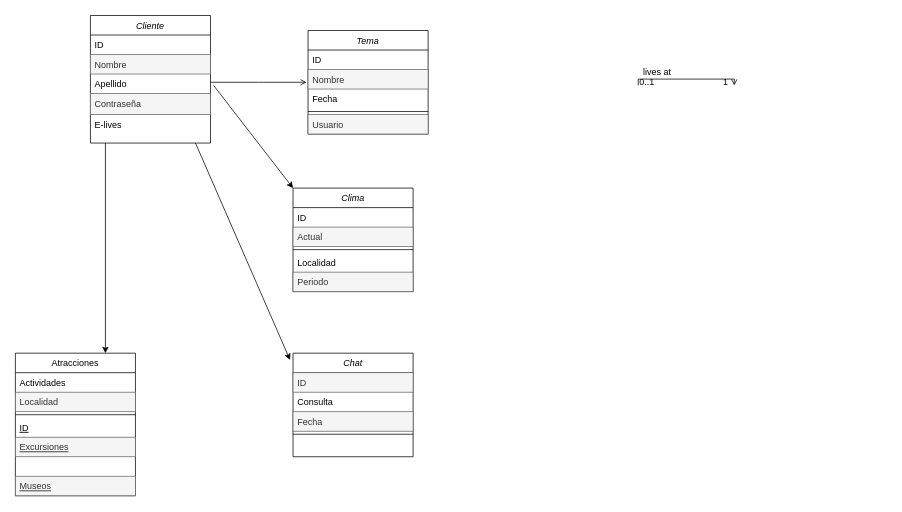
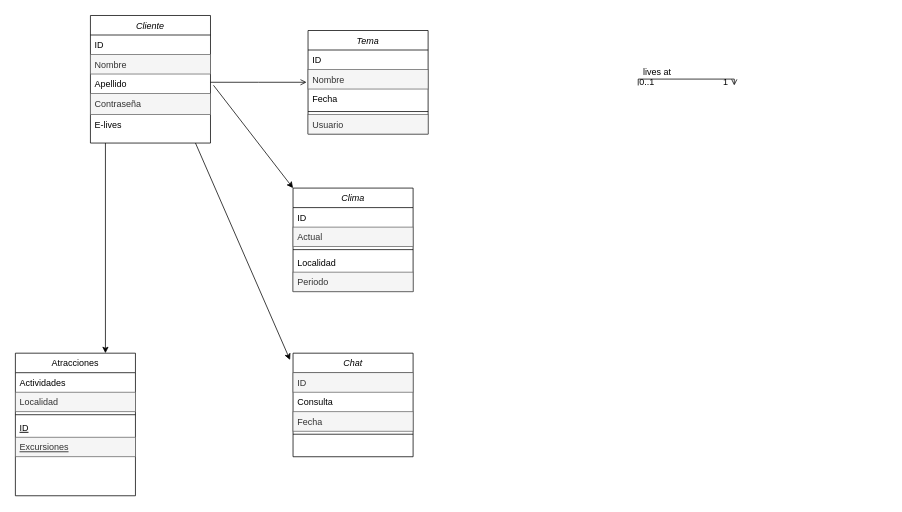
  <mxCell id="0" />
  <mxCell id="1" parent="0" />
  <mxCell id="2" value="Cliente" style="swimlane;fontStyle=2;align=center;verticalAlign=top;childLayout=stackLayout;horizontal=1;startSize=26;horizontalStack=0;resizeParent=1;resizeLast=0;collapsible=1;marginBottom=0;rounded=0;shadow=0;strokeWidth=1;direction=east;" parent="1" vertex="1"><mxGeometry x="120" y="20" width="160" height="170" as="geometry"><mxRectangle x="220" y="100" width="160" height="26" as="alternateBounds" /></mxGeometry></mxCell>
  <mxCell id="3" value="ID" style="text;align=left;verticalAlign=top;spacingLeft=4;spacingRight=4;overflow=hidden;rotatable=0;points=[[0,0.5],[1,0.5]];portConstraint=eastwest;" vertex="1" parent="2"><mxGeometry y="26" width="160" height="26" as="geometry" /></mxCell>
  <mxCell id="4" value="Nombre" style="text;align=left;verticalAlign=top;spacingLeft=4;spacingRight=4;overflow=hidden;rotatable=0;points=[[0,0.5],[1,0.5]];portConstraint=eastwest;rounded=0;shadow=0;html=0;fillColor=#f5f5f5;strokeColor=#666666;fontColor=#333333;" vertex="1" parent="2"><mxGeometry y="52" width="160" height="26" as="geometry" /></mxCell>
  <mxCell id="5" value="Apellido" style="text;align=left;verticalAlign=top;spacingLeft=4;spacingRight=4;overflow=hidden;rotatable=0;points=[[0,0.5],[1,0.5]];portConstraint=eastwest;rounded=0;shadow=0;html=0;" vertex="1" parent="2"><mxGeometry y="78" width="160" height="26" as="geometry" /></mxCell>
  <mxCell id="6" value="Contraseña" style="text;align=left;verticalAlign=top;spacingLeft=4;spacingRight=4;overflow=hidden;rotatable=0;points=[[0,0.5],[1,0.5]];portConstraint=eastwest;rounded=0;shadow=0;html=0;fillColor=#f5f5f5;strokeColor=#666666;fontColor=#333333;" vertex="1" parent="2"><mxGeometry y="104" width="160" height="28" as="geometry" /></mxCell>
  <mxCell id="7" value="E-lives" style="text;align=left;verticalAlign=top;spacingLeft=4;spacingRight=4;overflow=hidden;rotatable=0;points=[[0,0.5],[1,0.5]];portConstraint=eastwest;rounded=0;shadow=0;html=0;" vertex="1" parent="2"><mxGeometry y="132" width="160" height="26" as="geometry" /></mxCell>
  <mxCell id="8" value="Atracciones" style="swimlane;fontStyle=0;align=center;verticalAlign=top;childLayout=stackLayout;horizontal=1;startSize=26;horizontalStack=0;resizeParent=1;resizeLast=0;collapsible=1;marginBottom=0;rounded=0;shadow=0;strokeWidth=1;" parent="1" vertex="1"><mxGeometry x="20" y="470" width="160" height="190" as="geometry"><mxRectangle x="120" y="360" width="160" height="26" as="alternateBounds" /></mxGeometry></mxCell>
  <mxCell id="9" value="Actividades" style="text;align=left;verticalAlign=top;spacingLeft=4;spacingRight=4;overflow=hidden;rotatable=0;points=[[0,0.5],[1,0.5]];portConstraint=eastwest;" parent="8" vertex="1"><mxGeometry y="26" width="160" height="26" as="geometry" /></mxCell>
  <mxCell id="10" value="Localidad" style="text;align=left;verticalAlign=top;spacingLeft=4;spacingRight=4;overflow=hidden;rotatable=0;points=[[0,0.5],[1,0.5]];portConstraint=eastwest;rounded=0;shadow=0;html=0;fillColor=#f5f5f5;strokeColor=#666666;fontColor=#333333;" parent="8" vertex="1"><mxGeometry y="52" width="160" height="26" as="geometry" /></mxCell>
  <mxCell id="11" value="" style="line;html=1;strokeWidth=1;align=left;verticalAlign=middle;spacingTop=-1;spacingLeft=3;spacingRight=3;rotatable=0;labelPosition=right;points=[];portConstraint=eastwest;" parent="8" vertex="1"><mxGeometry y="78" width="160" height="8" as="geometry" /></mxCell>
  <mxCell id="12" value="ID" style="text;align=left;verticalAlign=top;spacingLeft=4;spacingRight=4;overflow=hidden;rotatable=0;points=[[0,0.5],[1,0.5]];portConstraint=eastwest;fontStyle=4" parent="8" vertex="1"><mxGeometry y="86" width="160" height="26" as="geometry" /></mxCell>
  <mxCell id="13" value="Excursiones" style="text;align=left;verticalAlign=top;spacingLeft=4;spacingRight=4;overflow=hidden;rotatable=0;points=[[0,0.5],[1,0.5]];portConstraint=eastwest;fontStyle=4;fillColor=#f5f5f5;strokeColor=#666666;fontColor=#333333;" parent="8" vertex="1"><mxGeometry y="112" width="160" height="26" as="geometry" /></mxCell>
  <mxCell id="14" value="" style="endArrow=open;shadow=0;strokeWidth=1;rounded=0;endFill=1;edgeStyle=elbowEdgeStyle;elbow=vertical;" parent="1" source="2" edge="1"><mxGeometry x="0.5" y="41" relative="1" as="geometry"><mxPoint x="280" y="112" as="sourcePoint" /><mxPoint x="408" y="109" as="targetPoint" /><mxPoint x="-40" y="32" as="offset" /></mxGeometry></mxCell>
  <mxCell id="15" value="Tema" style="swimlane;fontStyle=2;align=center;verticalAlign=top;childLayout=stackLayout;horizontal=1;startSize=26;horizontalStack=0;resizeParent=1;resizeLast=0;collapsible=1;marginBottom=0;rounded=0;shadow=0;strokeWidth=1;" parent="1" vertex="1"><mxGeometry x="410" y="40" width="160" height="138" as="geometry"><mxRectangle x="510" y="120" width="160" height="26" as="alternateBounds" /></mxGeometry></mxCell>
  <mxCell id="16" value="ID" style="text;align=left;verticalAlign=top;spacingLeft=4;spacingRight=4;overflow=hidden;rotatable=0;points=[[0,0.5],[1,0.5]];portConstraint=eastwest;" parent="15" vertex="1"><mxGeometry y="26" width="160" height="26" as="geometry" /></mxCell>
  <mxCell id="17" value="Nombre" style="text;align=left;verticalAlign=top;spacingLeft=4;spacingRight=4;overflow=hidden;rotatable=0;points=[[0,0.5],[1,0.5]];portConstraint=eastwest;rounded=0;shadow=0;html=0;fillColor=#f5f5f5;strokeColor=#666666;fontColor=#333333;" parent="15" vertex="1"><mxGeometry y="52" width="160" height="26" as="geometry" /></mxCell>
  <mxCell id="18" value="Fecha" style="text;align=left;verticalAlign=top;spacingLeft=4;spacingRight=4;overflow=hidden;rotatable=0;points=[[0,0.5],[1,0.5]];portConstraint=eastwest;rounded=0;shadow=0;html=0;" parent="15" vertex="1"><mxGeometry y="78" width="160" height="26" as="geometry" /></mxCell>
  <mxCell id="19" value="" style="line;html=1;strokeWidth=1;align=left;verticalAlign=middle;spacingTop=-1;spacingLeft=3;spacingRight=3;rotatable=0;labelPosition=right;points=[];portConstraint=eastwest;" parent="15" vertex="1"><mxGeometry y="104" width="160" height="8" as="geometry" /></mxCell>
  <mxCell id="20" value="Usuario" style="text;align=left;verticalAlign=top;spacingLeft=4;spacingRight=4;overflow=hidden;rotatable=0;points=[[0,0.5],[1,0.5]];portConstraint=eastwest;fillColor=#f5f5f5;strokeColor=#666666;fontColor=#333333;" parent="15" vertex="1"><mxGeometry y="112" width="160" height="26" as="geometry" /></mxCell>
  <mxCell id="21" value="Clima" style="swimlane;fontStyle=2;align=center;verticalAlign=top;childLayout=stackLayout;horizontal=1;startSize=26;horizontalStack=0;resizeParent=1;resizeLast=0;collapsible=1;marginBottom=0;rounded=0;shadow=0;strokeWidth=1;" parent="1" vertex="1"><mxGeometry x="390" y="250" width="160" height="138" as="geometry"><mxRectangle x="490" y="330" width="160" height="26" as="alternateBounds" /></mxGeometry></mxCell>
  <mxCell id="22" value="ID" style="text;align=left;verticalAlign=top;spacingLeft=4;spacingRight=4;overflow=hidden;rotatable=0;points=[[0,0.5],[1,0.5]];portConstraint=eastwest;" parent="21" vertex="1"><mxGeometry y="26" width="160" height="26" as="geometry" /></mxCell>
  <mxCell id="23" value="Actual" style="text;align=left;verticalAlign=top;spacingLeft=4;spacingRight=4;overflow=hidden;rotatable=0;points=[[0,0.5],[1,0.5]];portConstraint=eastwest;rounded=0;shadow=0;html=0;fillColor=#f5f5f5;strokeColor=#666666;fontColor=#333333;" parent="21" vertex="1"><mxGeometry y="52" width="160" height="26" as="geometry" /></mxCell>
  <mxCell id="24" value="" style="line;html=1;strokeWidth=1;align=left;verticalAlign=middle;spacingTop=-1;spacingLeft=3;spacingRight=3;rotatable=0;labelPosition=right;points=[];portConstraint=eastwest;" parent="21" vertex="1"><mxGeometry y="78" width="160" height="8" as="geometry" /></mxCell>
  <mxCell id="25" value="Localidad" style="text;align=left;verticalAlign=top;spacingLeft=4;spacingRight=4;overflow=hidden;rotatable=0;points=[[0,0.5],[1,0.5]];portConstraint=eastwest;" vertex="1" parent="21"><mxGeometry y="86" width="160" height="26" as="geometry" /></mxCell>
  <mxCell id="26" value="Periodo" style="text;align=left;verticalAlign=top;spacingLeft=4;spacingRight=4;overflow=hidden;rotatable=0;points=[[0,0.5],[1,0.5]];portConstraint=eastwest;fillColor=#f5f5f5;strokeColor=#666666;fontColor=#333333;" vertex="1" parent="21"><mxGeometry y="112" width="160" height="26" as="geometry" /></mxCell>
  <mxCell id="27" value="Chat" style="swimlane;fontStyle=2;align=center;verticalAlign=top;childLayout=stackLayout;horizontal=1;startSize=26;horizontalStack=0;resizeParent=1;resizeLast=0;collapsible=1;marginBottom=0;rounded=0;shadow=0;strokeWidth=1;" parent="1" vertex="1"><mxGeometry x="390" y="470" width="160" height="138" as="geometry"><mxRectangle x="490" y="550" width="160" height="26" as="alternateBounds" /></mxGeometry></mxCell>
  <mxCell id="28" value="ID" style="text;align=left;verticalAlign=top;spacingLeft=4;spacingRight=4;overflow=hidden;rotatable=0;points=[[0,0.5],[1,0.5]];portConstraint=eastwest;fillColor=#f5f5f5;strokeColor=#666666;fontColor=#333333;" parent="27" vertex="1"><mxGeometry y="26" width="160" height="26" as="geometry" /></mxCell>
  <mxCell id="29" value="Consulta" style="text;align=left;verticalAlign=top;spacingLeft=4;spacingRight=4;overflow=hidden;rotatable=0;points=[[0,0.5],[1,0.5]];portConstraint=eastwest;rounded=0;shadow=0;html=0;" parent="27" vertex="1"><mxGeometry y="52" width="160" height="26" as="geometry" /></mxCell>
  <mxCell id="30" value="Fecha" style="text;align=left;verticalAlign=top;spacingLeft=4;spacingRight=4;overflow=hidden;rotatable=0;points=[[0,0.5],[1,0.5]];portConstraint=eastwest;rounded=0;shadow=0;html=0;fillColor=#f5f5f5;strokeColor=#666666;fontColor=#333333;" parent="27" vertex="1"><mxGeometry y="78" width="160" height="26" as="geometry" /></mxCell>
  <mxCell id="31" value="" style="line;html=1;strokeWidth=1;align=left;verticalAlign=middle;spacingTop=-1;spacingLeft=3;spacingRight=3;rotatable=0;labelPosition=right;points=[];portConstraint=eastwest;" parent="27" vertex="1"><mxGeometry y="104" width="160" height="8" as="geometry" /></mxCell>
  <mxCell id="32" value="" style="endArrow=open;shadow=0;strokeWidth=1;rounded=0;endFill=1;edgeStyle=elbowEdgeStyle;elbow=vertical;" parent="1" edge="1"><mxGeometry x="0.5" y="41" relative="1" as="geometry"><mxPoint x="850" y="113.25" as="sourcePoint" /><mxPoint x="978" y="113.25" as="targetPoint" /><mxPoint x="-40" y="32" as="offset" /><Array as="points"><mxPoint x="1180" y="104.75" /></Array></mxGeometry></mxCell>
  <mxCell id="33" value="0..1" style="resizable=0;align=left;verticalAlign=bottom;labelBackgroundColor=none;fontSize=12;" parent="32" connectable="0" vertex="1"><mxGeometry x="-1" relative="1" as="geometry"><mxPoint y="4" as="offset" /></mxGeometry></mxCell>
  <mxCell id="34" value="1" style="resizable=0;align=right;verticalAlign=bottom;labelBackgroundColor=none;fontSize=12;" parent="32" connectable="0" vertex="1"><mxGeometry x="1" relative="1" as="geometry"><mxPoint x="-7" y="4" as="offset" /></mxGeometry></mxCell>
  <mxCell id="35" value="lives at" style="text;html=1;resizable=0;points=[];;align=center;verticalAlign=middle;labelBackgroundColor=none;rounded=0;shadow=0;strokeWidth=1;fontSize=12;" parent="32" vertex="1" connectable="0"><mxGeometry x="0.5" y="49" relative="1" as="geometry"><mxPoint x="-76.5" y="40" as="offset" /></mxGeometry></mxCell>
  <mxCell id="36" value="" style="endArrow=classic;html=1;exitX=1.025;exitY=-0.192;exitDx=0;exitDy=0;exitPerimeter=0;" edge="1" parent="1"><mxGeometry width="50" height="50" relative="1" as="geometry"><mxPoint x="284" y="113.008" as="sourcePoint" /><mxPoint x="390" y="250" as="targetPoint" /></mxGeometry></mxCell>
  <mxCell id="37" value="" style="endArrow=classic;html=1;entryX=-0.025;entryY=0.065;entryDx=0;entryDy=0;entryPerimeter=0;" edge="1" parent="1" target="27"><mxGeometry width="50" height="50" relative="1" as="geometry"><mxPoint x="260" y="190" as="sourcePoint" /><mxPoint x="356" y="316.99" as="targetPoint" /></mxGeometry></mxCell>
  <mxCell id="38" value="" style="endArrow=classic;html=1;entryX=0.75;entryY=0;entryDx=0;entryDy=0;" edge="1" parent="1" target="8"><mxGeometry width="50" height="50" relative="1" as="geometry"><mxPoint x="140" y="190" as="sourcePoint" /><mxPoint x="140" y="270" as="targetPoint" /></mxGeometry></mxCell>
- <mxCell id="39" value="Museos" style="text;align=left;verticalAlign=top;spacingLeft=4;spacingRight=4;overflow=hidden;rotatable=0;points=[[0,0.5],[1,0.5]];portConstraint=eastwest;fontStyle=4;fillColor=#f5f5f5;strokeColor=#666666;fontColor=#333333;" vertex="1" parent="1"><mxGeometry x="20" y="634" width="160" height="26" as="geometry" /></mxCell>
